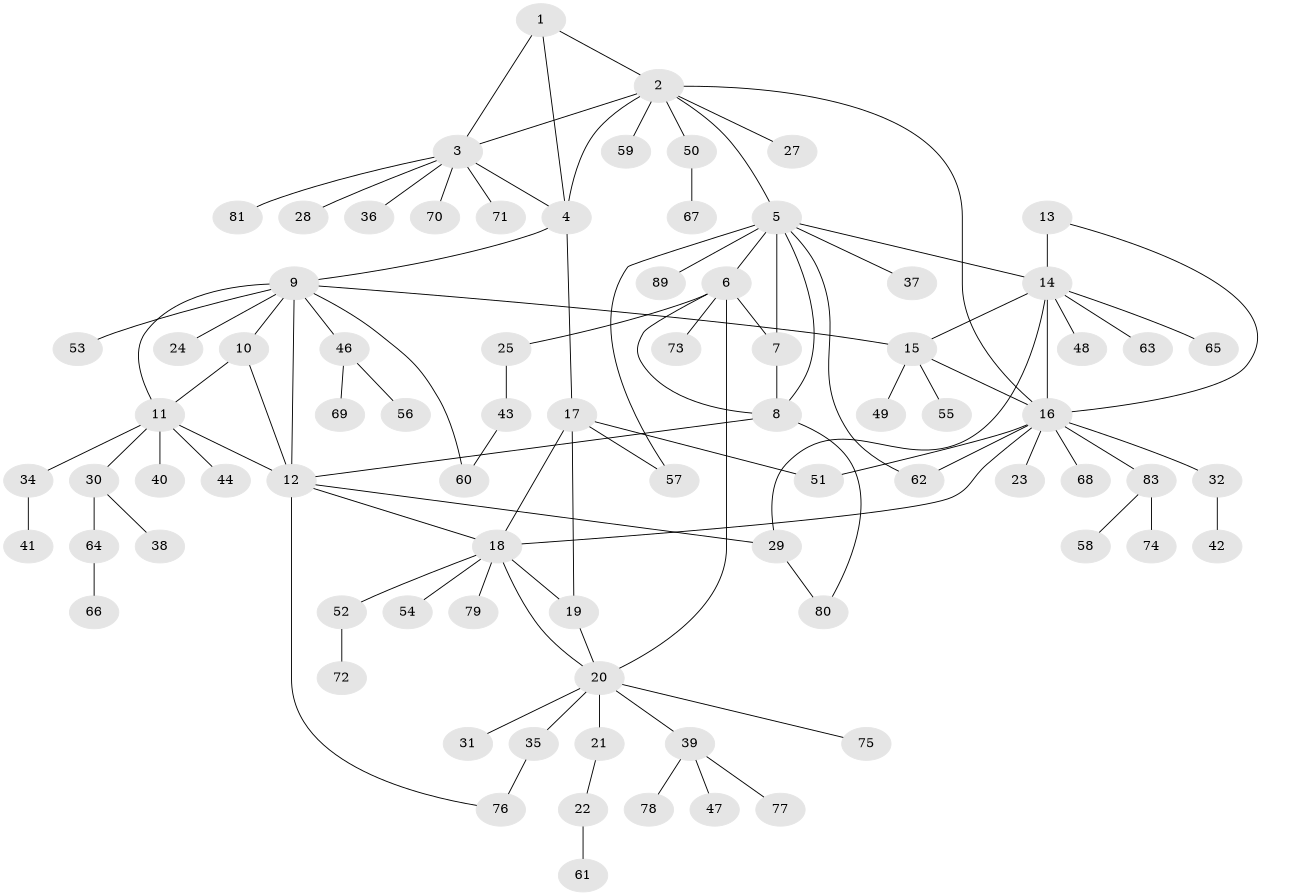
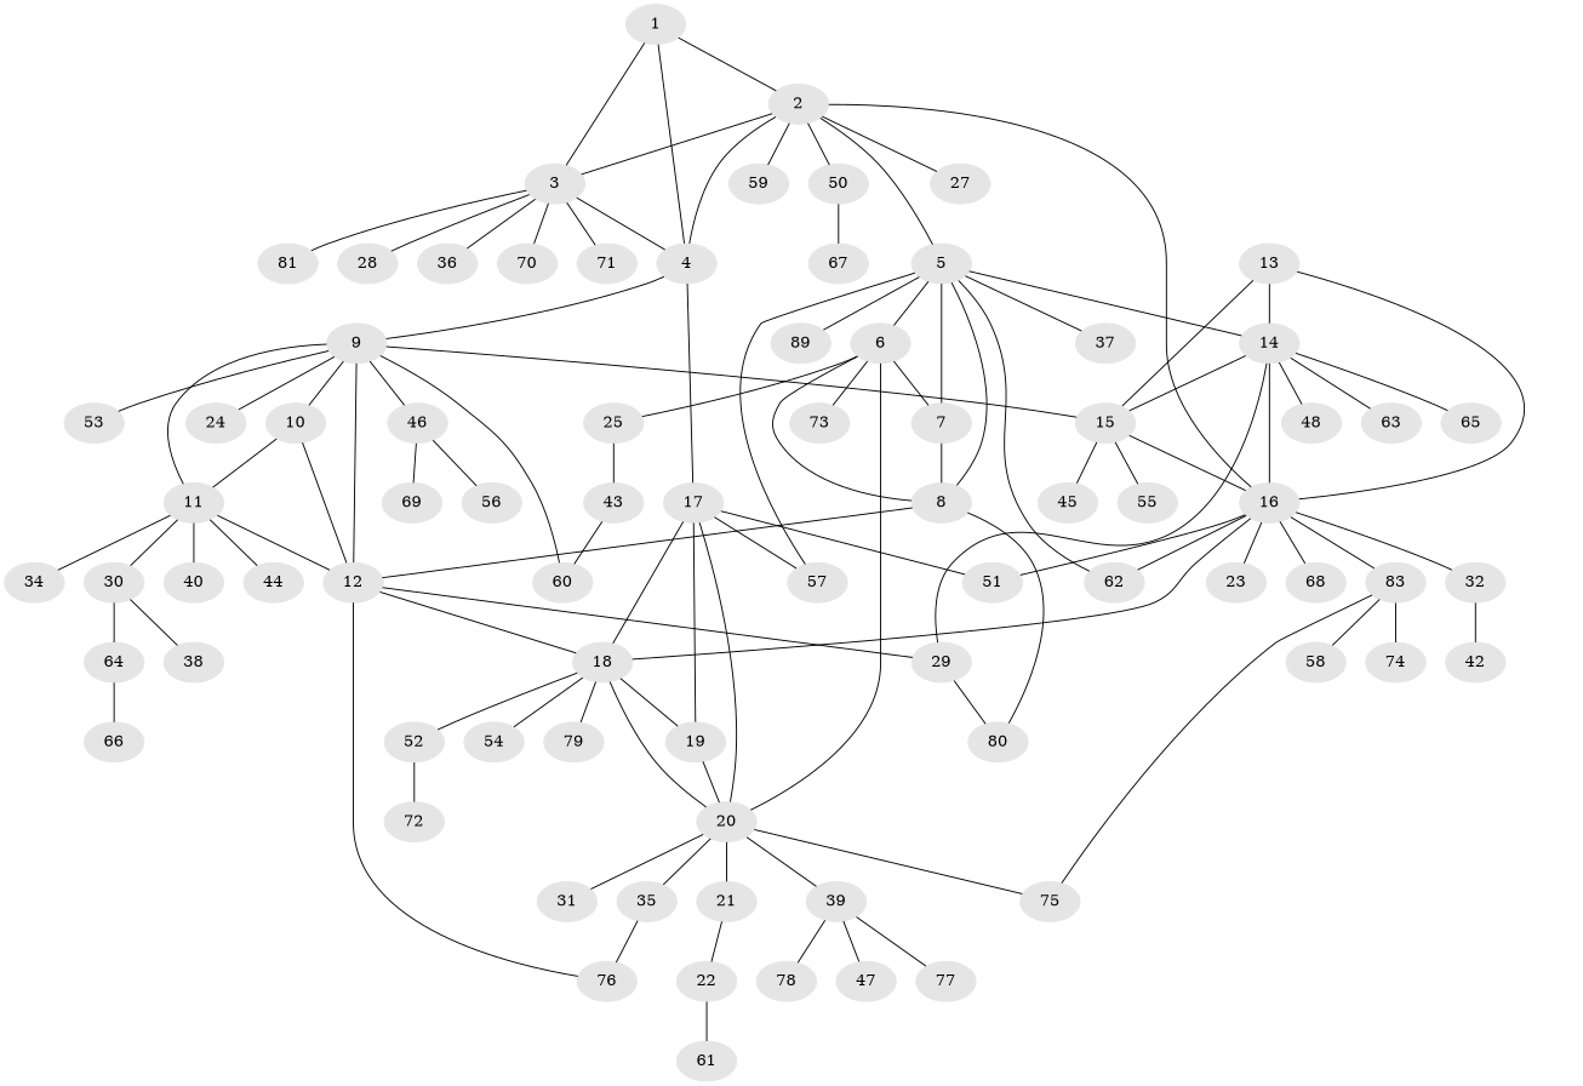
  graph {
    node [color=gray90 style=filled]
    1
    2
    3
    4
    5
    16
    27
    50
    59
    28
    36
    70
    71
    81
    9
    17
    6
    7
    8
    14
    37
    n22 [label=89]
    57
    62
    18
    23
    32
    n28 [label=83]
    51
    68
    67
    12
    10
    11
    15
    24
    46
    53
    60
    20
    19
    25
    73
    80
    29
    48
    63
    65
    21
    31
    35
    39
    75
    43
    76
    30
    34
    40
    44
-   45 [label=49]
+   45
    55
    56
    69
    38
    64
-   41
    52
    54
    79
    13
    42
    58
    74
    72
    22
    47
    77
    78
    61
    66
    1 -- 2
    1 -- 3
    1 -- 4
    2 -- 3
    2 -- 4
    2 -- 5
    2 -- 16
    2 -- 27
    2 -- 50
    2 -- 59
    3 -- 4
    3 -- 28
    3 -- 36
    3 -- 70
    3 -- 71
    3 -- 81
    4 -- 9
    4 -- 17
    5 -- 6
    5 -- 7
    5 -- 8
    5 -- 14
    5 -- 37
    5 -- n22
    5 -- 57
    5 -- 62
    16 -- 62
    16 -- 18
    16 -- 23
    16 -- 32
    16 -- n28
    16 -- 51
    16 -- 68
    50 -- 67
    9 -- 12
    9 -- 10
    9 -- 11
    9 -- 15
    9 -- 24
    9 -- 46
    9 -- 53
    9 -- 60
    17 -- 57
    17 -- 18
    17 -- 51
+   17 -- 20
    17 -- 19
    6 -- 7
    6 -- 8
    6 -- 20
    6 -- 25
    6 -- 73
    7 -- 8
    8 -- 12
    8 -- 80
    14 -- 16
    14 -- 15
    14 -- 29
    14 -- 48
    14 -- 63
    14 -- 65
    18 -- 20
    18 -- 19
    18 -- 52
    18 -- 54
    18 -- 79
    32 -- 42
+   n28 -- 75
    n28 -- 58
    n28 -- 74
    12 -- 18
    12 -- 29
    12 -- 76
    10 -- 12
    10 -- 11
    11 -- 12
    11 -- 30
    11 -- 34
    11 -- 40
    11 -- 44
    15 -- 16
    15 -- 45
    15 -- 55
    46 -- 56
    46 -- 69
    20 -- 21
    20 -- 31
    20 -- 35
    20 -- 39
    20 -- 75
    19 -- 20
    25 -- 43
    29 -- 80
    21 -- 22
    35 -- 76
    39 -- 47
    39 -- 77
    39 -- 78
    43 -- 60
    30 -- 38
    30 -- 64
-   34 -- 41
    64 -- 66
    52 -- 72
    13 -- 16
    13 -- 14
+   13 -- 15
    22 -- 61
  }
